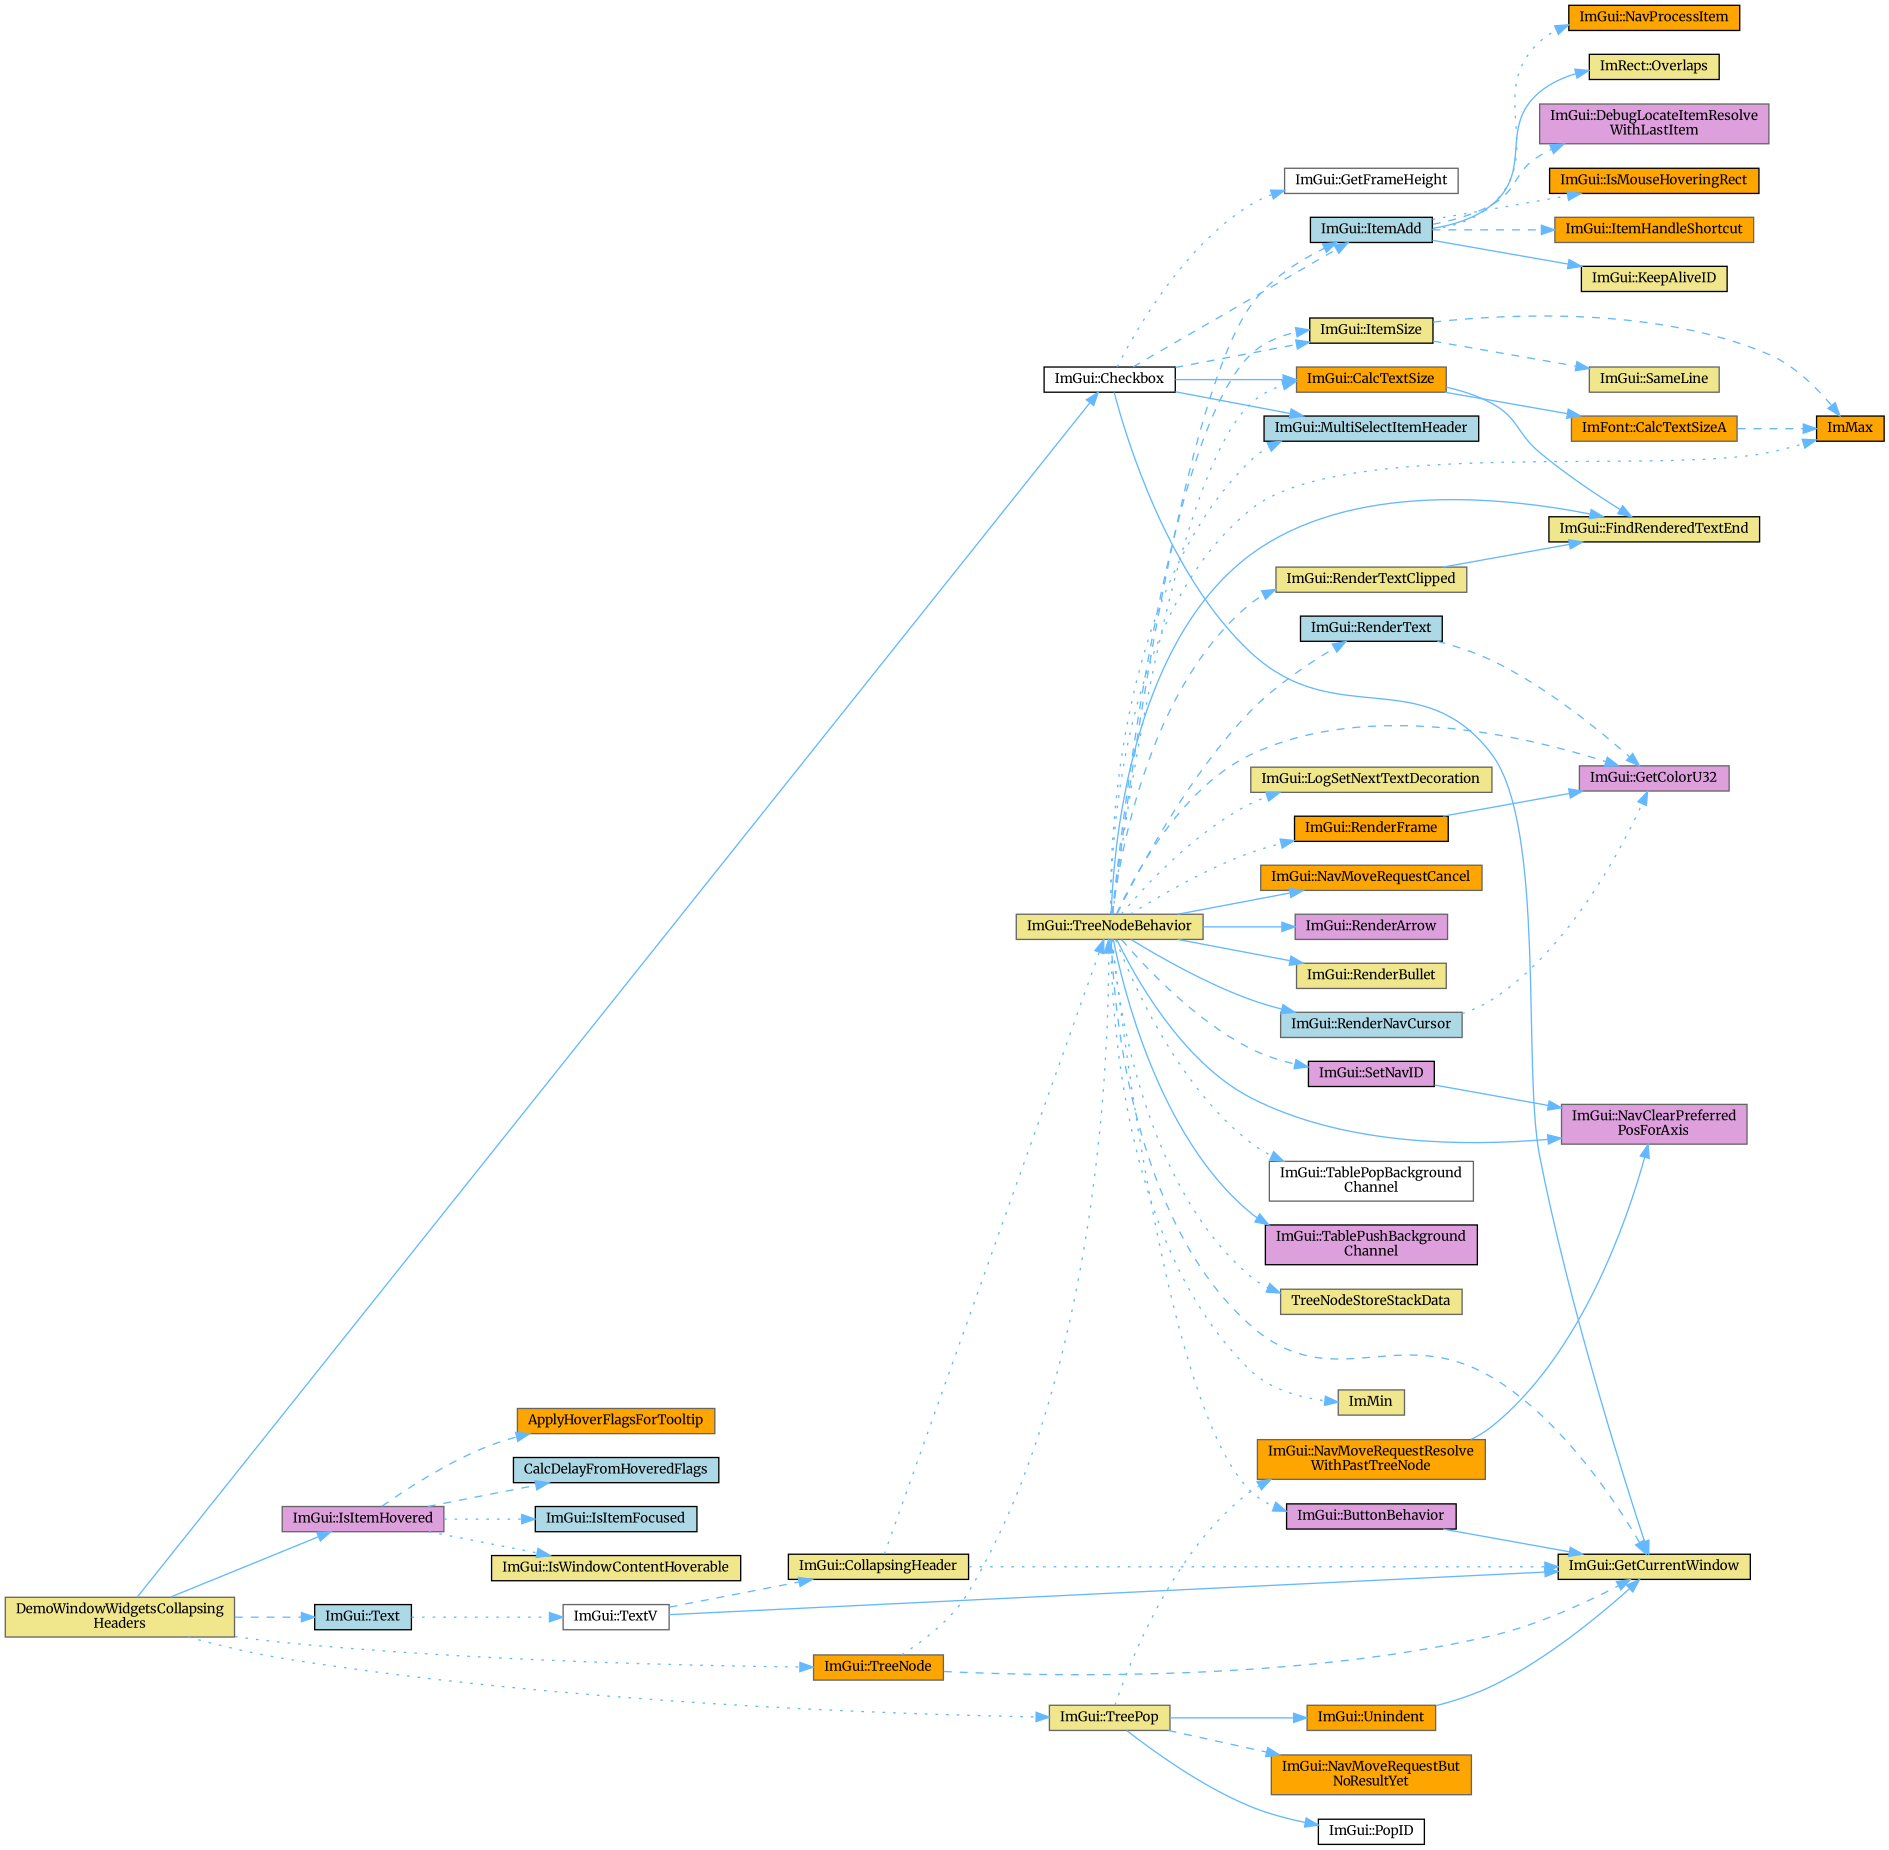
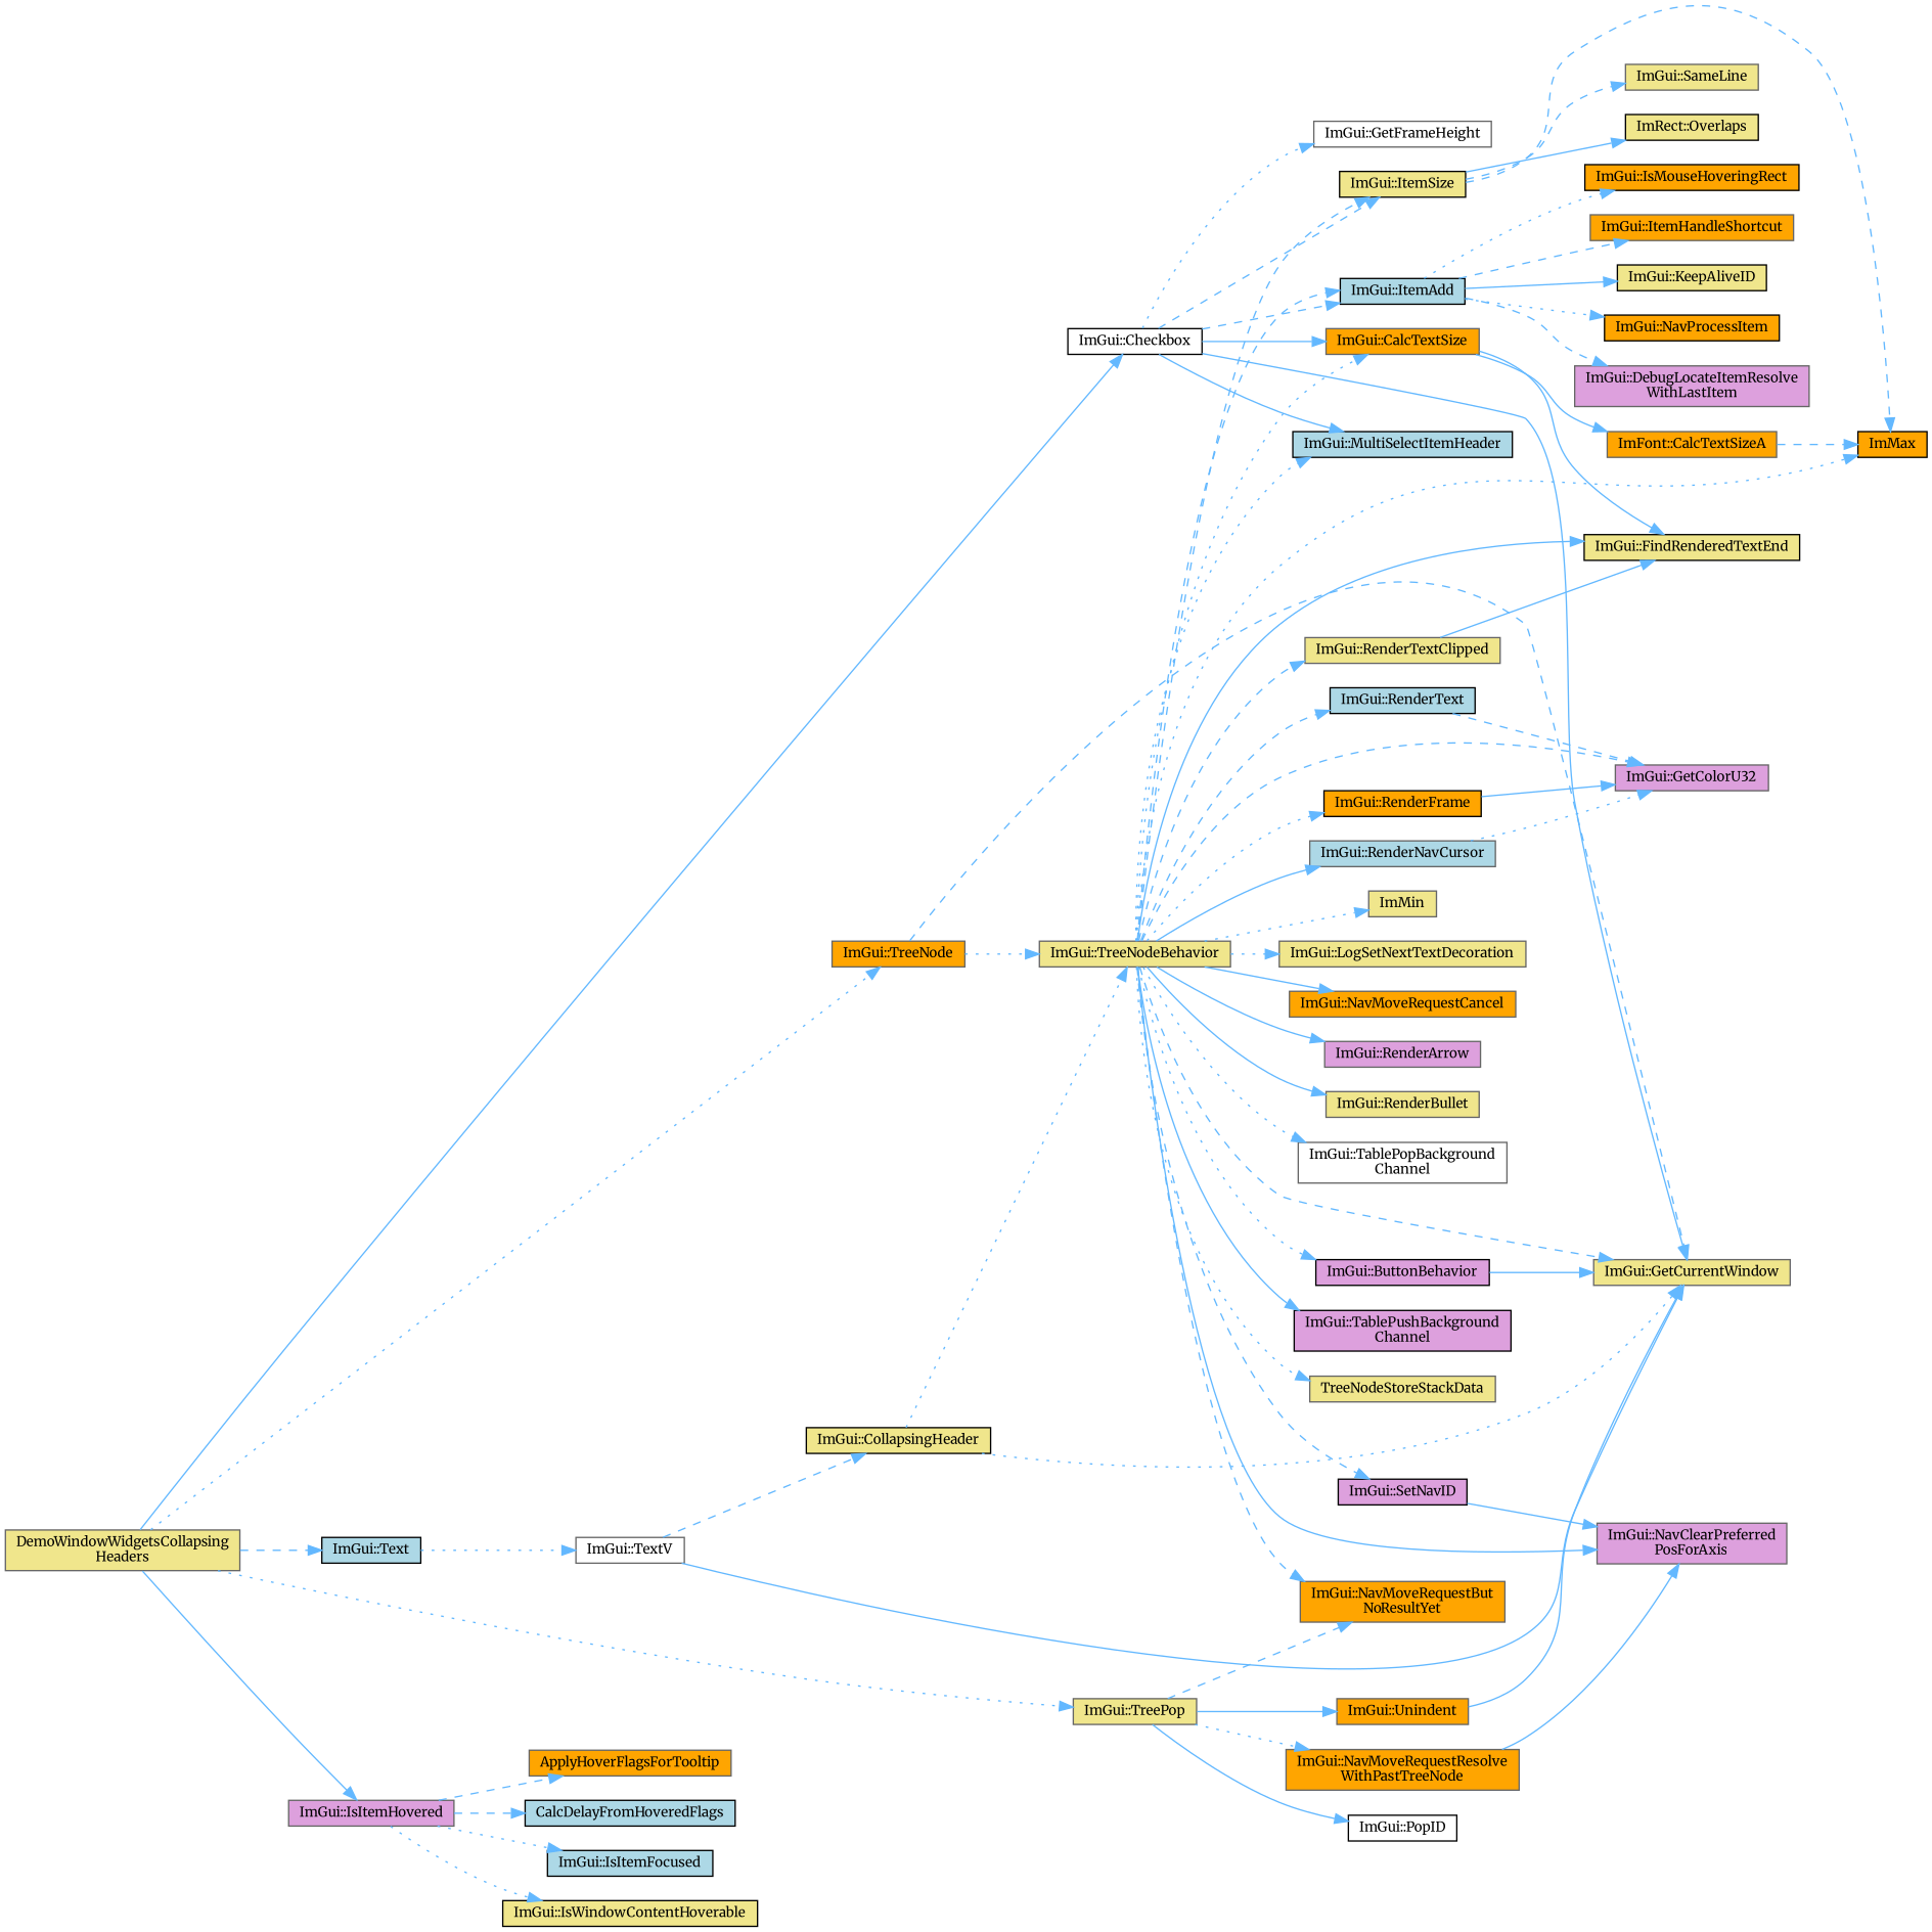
  digraph {
    fontname=Merriweather
    rankdir=LR
    node [color=gray40 fillcolor=khaki fontname=Merriweather fontsize=10 shape=box style=filled]
    edge [color=steelblue1 fontname=Merriweather fontsize=10 labelfontname=Helvetica labelfontsize=10 style=solid]
    n1 [fontcolor=black height=0.2 label="DemoWindowWidgetsCollapsing\lHeaders" width=0.4]
    n2 [color=black fillcolor=white height=0.2 label="ImGui::Checkbox" width=0.4]
    n3 [fillcolor=plum height=0.2 label="ImGui::IsItemHovered" width=0.4]
    n4 [color=black fillcolor=lightblue height=0.2 label="ImGui::Text" width=0.4]
    n5 [fillcolor=orange height=0.2 label="ImGui::TreeNode" width=0.4]
    n6 [height=0.2 label="ImGui::TreePop" width=0.4]
    n7 [fillcolor=orange height=0.2 label="ImGui::CalcTextSize" width=0.4]
-   n8 [color=black height=0.2 label="ImGui::GetCurrentWindow" width=0.4]
+   n8 [height=0.2 label="ImGui::GetCurrentWindow" width=0.4]
    n9 [fillcolor=white height=0.2 label="ImGui::GetFrameHeight" width=0.4]
    n10 [color=black fillcolor=lightblue height=0.2 label="ImGui::ItemAdd" width=0.4]
    n11 [color=black height=0.2 label="ImGui::ItemSize" width=0.4]
    n12 [color=black fillcolor=lightblue height=0.2 label="ImGui::MultiSelectItemHeader" width=0.4]
    n13 [color=black height=0.2 label="ImGui::CollapsingHeader" width=0.4]
    n14 [height=0.2 label="ImGui::TreeNodeBehavior" width=0.4]
    n15 [fillcolor=orange height=0.2 label=ApplyHoverFlagsForTooltip width=0.4]
    n16 [color=black fillcolor=lightblue height=0.2 label=CalcDelayFromHoveredFlags width=0.4]
    n17 [color=black fillcolor=lightblue height=0.2 label="ImGui::IsItemFocused" width=0.4]
    n18 [color=black height=0.2 label="ImGui::IsWindowContentHoverable" width=0.4]
    n19 [fillcolor=white height=0.2 label="ImGui::TextV" width=0.4]
    n20 [fillcolor=orange height=0.2 label="ImGui::NavMoveRequestBut\lNoResultYet" width=0.4]
    n21 [fillcolor=orange height=0.2 label="ImGui::NavMoveRequestResolve\lWithPastTreeNode" width=0.4]
    n22 [color=black fillcolor=white height=0.2 label="ImGui::PopID" width=0.4]
    n23 [fillcolor=orange height=0.2 label="ImGui::Unindent" width=0.4]
    n24 [fillcolor=orange height=0.2 label="ImFont::CalcTextSizeA" width=0.4]
    n25 [color=black height=0.2 label="ImGui::FindRenderedTextEnd" width=0.4]
    n26 [fillcolor=plum height=0.2 label="ImGui::DebugLocateItemResolve\lWithLastItem" width=0.4]
    n27 [color=black fillcolor=orange height=0.2 label="ImGui::IsMouseHoveringRect" width=0.4]
    n28 [fillcolor=orange height=0.2 label="ImGui::ItemHandleShortcut" width=0.4]
    n29 [color=black height=0.2 label="ImGui::KeepAliveID" width=0.4]
    n30 [color=black fillcolor=orange height=0.2 label="ImGui::NavProcessItem" width=0.4]
    n31 [color=black height=0.2 label="ImRect::Overlaps" width=0.4]
    n32 [color=black fillcolor=orange height=0.2 label=ImMax width=0.4]
    n33 [height=0.2 label="ImGui::SameLine" width=0.4]
    n34 [color=black fillcolor=plum height=0.2 label="ImGui::ButtonBehavior" width=0.4]
    n35 [fillcolor=plum height=0.2 label="ImGui::GetColorU32" width=0.4]
    n36 [height=0.2 label=ImMin width=0.4]
    n37 [height=0.2 label="ImGui::LogSetNextTextDecoration" width=0.4]
    n38 [fillcolor=plum height=0.2 label="ImGui::NavClearPreferred\lPosForAxis" width=0.4]
    n39 [fillcolor=orange height=0.2 label="ImGui::NavMoveRequestCancel" width=0.4]
    n40 [fillcolor=plum height=0.2 label="ImGui::RenderArrow" width=0.4]
    n41 [height=0.2 label="ImGui::RenderBullet" width=0.4]
    n42 [color=black fillcolor=orange height=0.2 label="ImGui::RenderFrame" width=0.4]
    n43 [fillcolor=lightblue height=0.2 label="ImGui::RenderNavCursor" width=0.4]
    n44 [color=black fillcolor=lightblue height=0.2 label="ImGui::RenderText" width=0.4]
    n45 [height=0.2 label="ImGui::RenderTextClipped" width=0.4]
    n46 [color=black fillcolor=plum height=0.2 label="ImGui::SetNavID" width=0.4]
    n47 [fillcolor=white height=0.2 label="ImGui::TablePopBackground\lChannel" width=0.4]
    n48 [color=black fillcolor=plum height=0.2 label="ImGui::TablePushBackground\lChannel" width=0.4]
    n49 [height=0.2 label=TreeNodeStoreStackData width=0.4]
    n1 -> n2
    n1 -> n3
    n1 -> n4 [style=dashed]
    n1 -> n5 [style=dotted]
    n1 -> n6 [style=dotted]
    n2 -> n7
    n2 -> n8
    n2 -> n9 [style=dotted]
    n2 -> n10 [style=dashed]
    n2 -> n11 [style=dashed]
    n2 -> n12
    n3 -> n15 [style=dashed]
    n3 -> n16 [style=dashed]
    n3 -> n17 [style=dotted]
    n3 -> n18 [style=dotted]
    n4 -> n19 [style=dotted]
    n5 -> n8 [style=dashed]
    n5 -> n14 [style=dotted]
    n6 -> n20 [style=dashed]
    n6 -> n21 [style=dotted]
    n6 -> n22
    n6 -> n23
    n7 -> n24
    n7 -> n25
    n10 -> n26 [style=dashed]
    n10 -> n27 [style=dotted]
    n10 -> n28 [style=dashed]
    n10 -> n29
    n10 -> n30 [style=dotted]
-   n10 -> n31
+   n11 -> n31
    n11 -> n32 [style=dashed]
    n11 -> n33 [style=dashed]
    n13 -> n8 [style=dotted]
    n13 -> n14 [style=dotted]
    n14 -> n7 [style=dotted]
    n14 -> n8 [style=dashed]
    n14 -> n10 [style=dashed]
    n14 -> n11 [style=dashed]
    n14 -> n12 [style=dotted]
+   n14 -> n20 [style=dashed]
    n14 -> n25
    n14 -> n32 [style=dotted]
    n14 -> n34 [style=dotted]
    n14 -> n35 [style=dashed]
    n14 -> n36 [style=dotted]
    n14 -> n37 [style=dotted]
    n14 -> n38
    n14 -> n39
    n14 -> n40
    n14 -> n41
    n14 -> n42 [style=dotted]
    n14 -> n43
    n14 -> n44 [style=dashed]
    n14 -> n45 [style=dashed]
    n14 -> n46 [style=dashed]
    n14 -> n47 [style=dotted]
    n14 -> n48
    n14 -> n49 [style=dotted]
    n19 -> n8
    n19 -> n13 [style=dashed]
    n21 -> n38
    n23 -> n8
    n24 -> n32 [style=dashed]
    n34 -> n8
    n42 -> n35
    n43 -> n35 [style=dotted]
    n44 -> n35 [style=dashed]
    n45 -> n25
    n46 -> n38
  }
